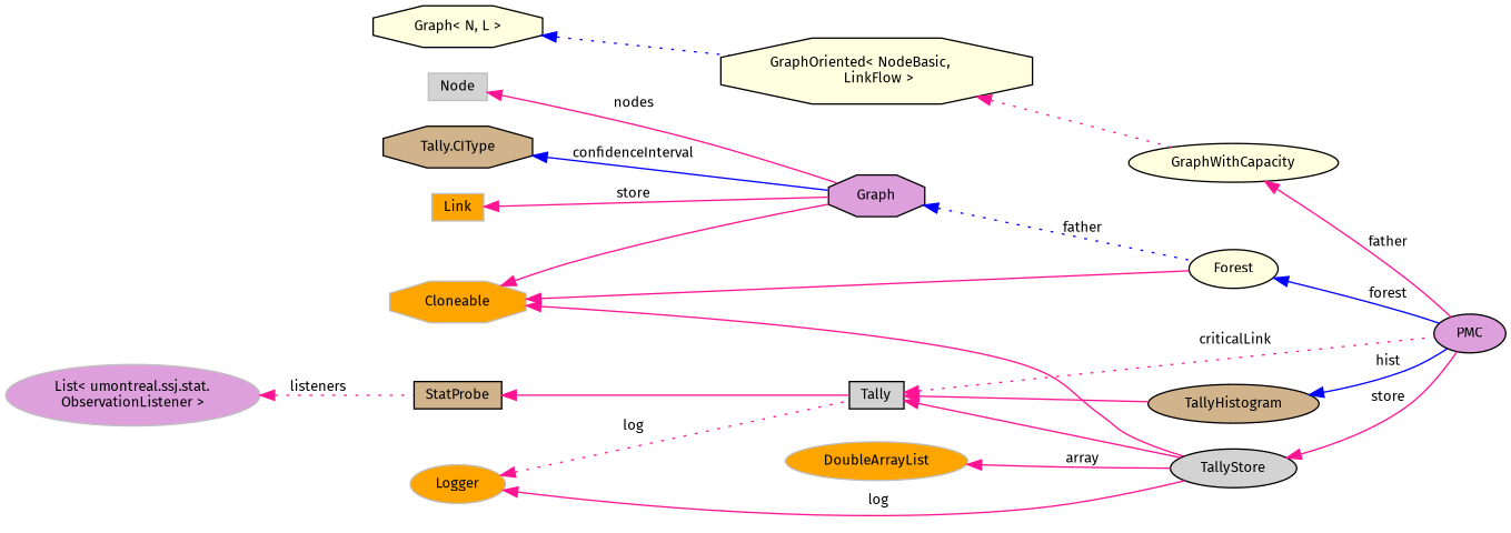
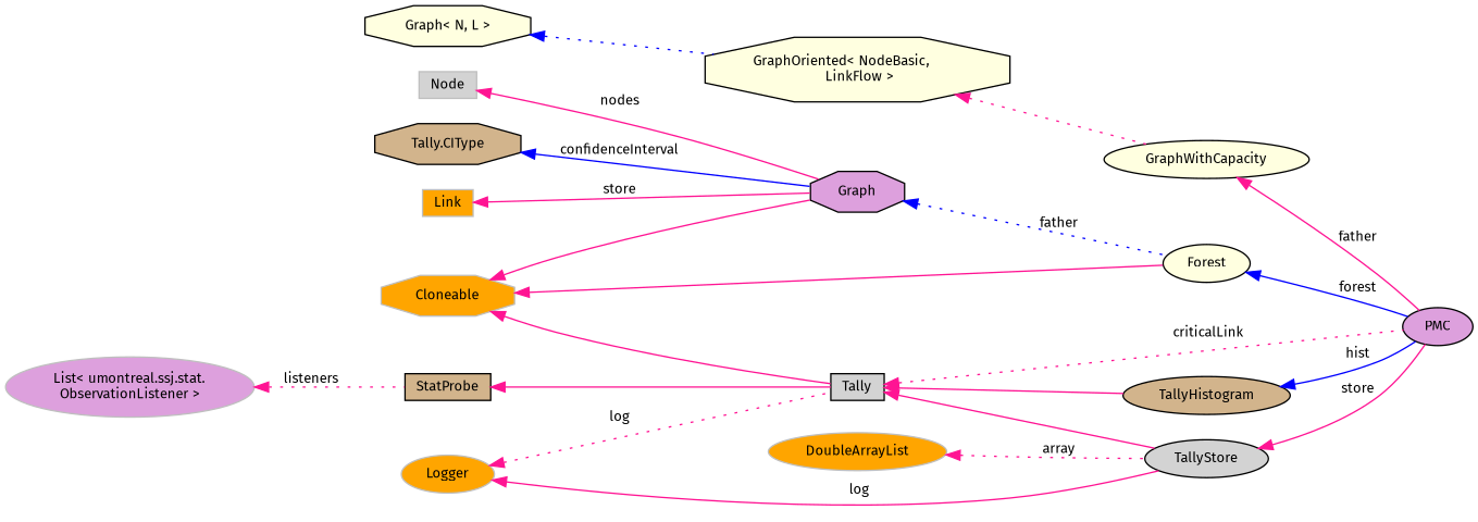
  digraph {
    fontname="Fira Sans"
    rankdir=LR
    node [color=black fillcolor=lightyellow fontname="Fira Sans" fontsize=10 shape=ellipse style=filled]
    edge [color=deeppink dir=back fontname="Fira Sans" fontsize=10 labelfontname=Helvetica labelfontsize=10 style=solid]
    n1 [fillcolor=plum fontcolor=black height=0.2 label=PMC width=0.4]
    n2 [height=0.2 label=GraphWithCapacity width=0.4]
    n3 [height=0.2 label="GraphOriented\< NodeBasic,\l LinkFlow \>" shape=octagon width=0.4]
    n4 [height=0.2 label="Graph\< N, L \>" shape=octagon width=0.4]
    n5 [fillcolor=lightgrey height=0.2 label=Tally shape=box width=0.4]
    n6 [fillcolor=lightgrey height=0.2 label=TallyStore width=0.4]
    n7 [fillcolor=tan height=0.2 label=TallyHistogram width=0.4]
    n8 [fillcolor=tan height=0.2 label=StatProbe shape=box width=0.4]
    n9 [color=grey75 fillcolor=plum height=0.2 label="List\< umontreal.ssj.stat.\lObservationListener \>" width=0.4]
    n10 [color=grey75 fillcolor=orange height=0.2 label=Cloneable shape=octagon width=0.4]
    n11 [height=0.2 label=Forest width=0.4]
    n12 [fillcolor=plum height=0.2 label="Graph" shape=octagon width=0.4]
    n13 [color=grey75 fillcolor=orange height=0.2 label=Logger width=0.4]
    n14 [fillcolor=tan height=0.2 label="Tally.CIType" shape=octagon width=0.4]
    n15 [color=grey75 fillcolor=orange height=0.2 label=DoubleArrayList width=0.4]
    n16 [color=grey75 fillcolor=orange height=0.2 label=Link shape=box width=0.4]
    n17 [color=grey75 fillcolor=lightgrey height=0.2 label="Node" shape=box width=0.4]
    n2 -> n1 [label=" father"]
    n3 -> n2 [style=dotted]
    n4 -> n3 [color=blue style=dotted]
    n5 -> n1 [label=" criticalLink" style=dotted]
    n5 -> n6
    n5 -> n7
    n6 -> n1 [label=" store"]
    n7 -> n1 [color=blue label=" hist"]
    n8 -> n5
    n9 -> n8 [label=" listeners" style=dotted]
-   n10 -> n6
+   n10 -> n5
    n10 -> n11
    n10 -> n12
    n11 -> n1 [color=blue label=" forest"]
    n12 -> n11 [color=blue label=" father" style=dotted]
    n13 -> n5 [label=" log" style=dotted]
    n13 -> n6 [label=" log"]
    n14 -> n12 [color=blue label=" confidenceInterval"]
-   n15 -> n6 [label=" array"]
+   n15 -> n6 [label=" array" style=dotted]
    n16 -> n12 [label=" store"]
    n17 -> n12 [label=" nodes"]
  }
